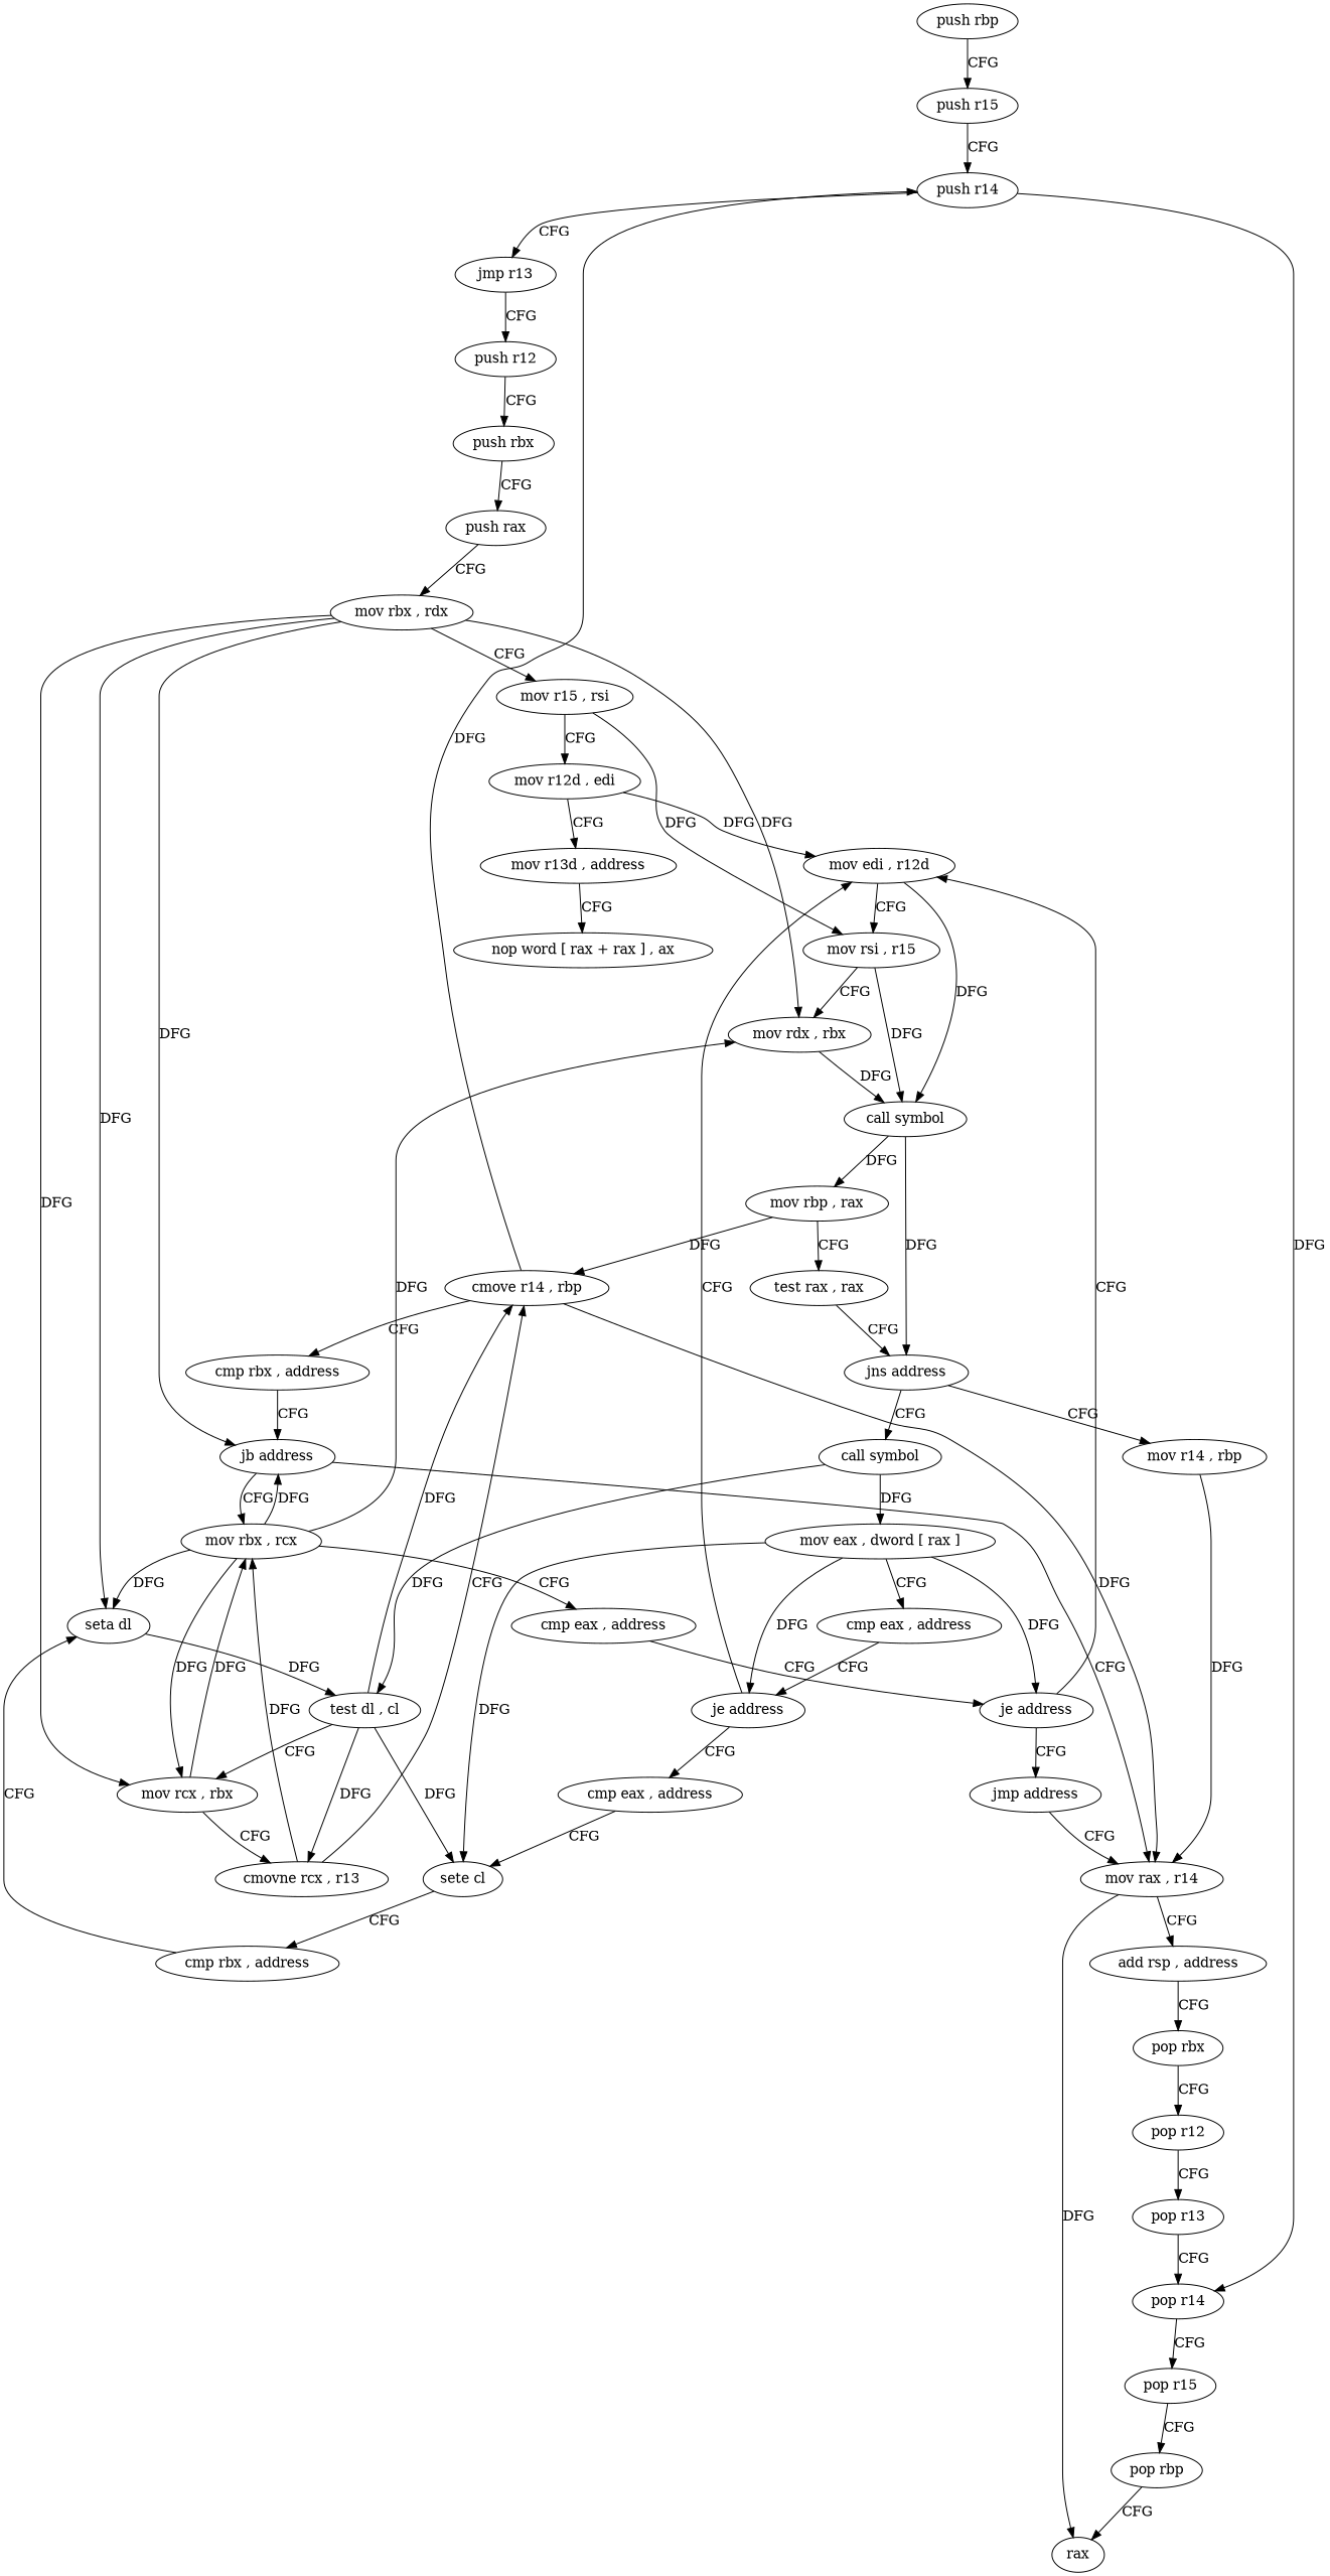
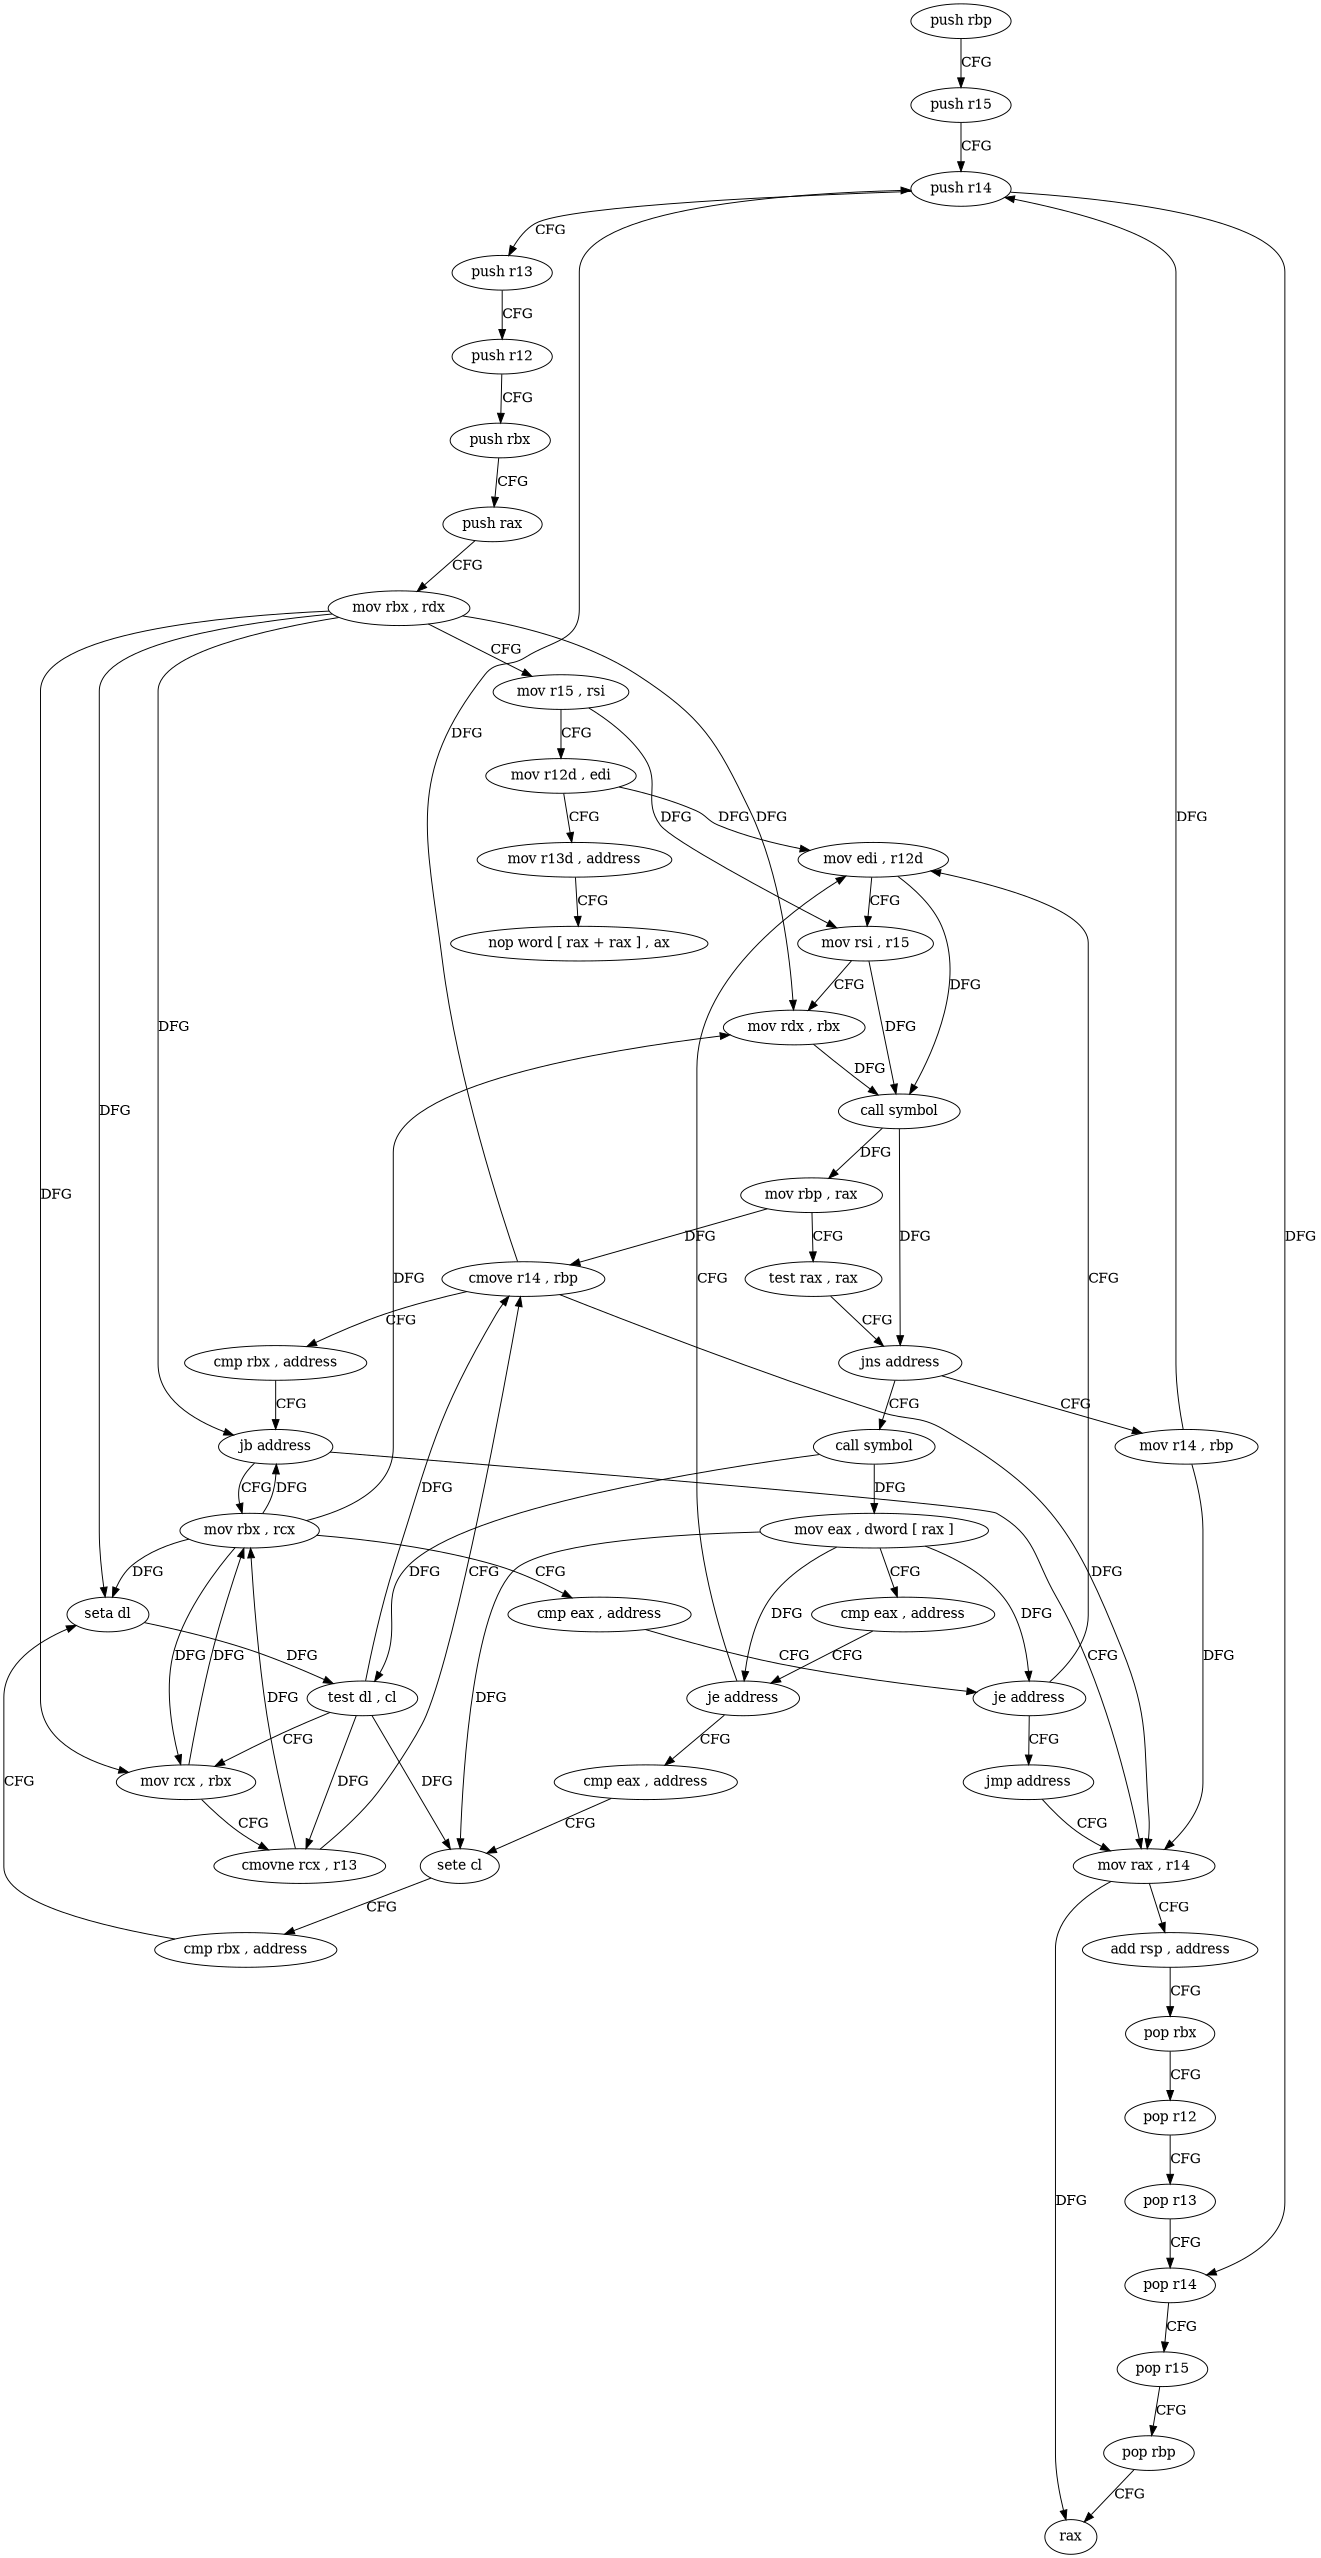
  digraph {
    n1 [label="push rbp"]
    n2 [label="push r15"]
    n3 [label="push r14"]
-   n4 [label="jmp r13"]
+   n4 [label="push r13"]
    n5 [label="pop r14"]
    n6 [label="push r12"]
    n7 [label="pop r15"]
    n8 [label="push rbx"]
    n9 [label="push rax"]
    n10 [label="mov rbx , rdx"]
    n11 [label="mov r15 , rsi"]
    n12 [label="mov rdx , rbx"]
    n13 [label="seta dl"]
    n14 [label="mov rcx , rbx"]
    n15 [label="jb address"]
    n16 [label="mov r12d , edi"]
    n17 [label="mov rsi , r15"]
    n18 [label="call symbol"]
    n19 [label="test dl , cl"]
    n20 [label="cmovne rcx , r13"]
    n21 [label="mov rbx , rcx"]
    n22 [label="mov rax , r14"]
    n23 [label="mov r13d , address"]
    n24 [label="mov edi , r12d"]
    n25 [label="nop word [ rax + rax ] , ax"]
    n26 [label="mov rbp , rax"]
    n27 [label="jns address"]
    n28 [label="mov r14 , rbp"]
    n29 [label="add rsp , address"]
    n30 [label=rax]
    n31 [label="pop rbx"]
    n32 [label="call symbol"]
    n33 [label="mov eax , dword [ rax ]"]
    n34 [label="cmp eax , address"]
    n35 [label="je address"]
    n36 [label="sete cl"]
    n37 [label="je address"]
    n38 [label="cmove r14 , rbp"]
    n39 [label="cmp eax , address"]
    n40 [label="cmp rbx , address"]
    n41 [label="jmp address"]
    n42 [label="test rax , rax"]
    n43 [label="cmp rbx , address"]
    n44 [label="cmp eax , address"]
    n45 [label="pop r12"]
    n46 [label="pop r13"]
    n47 [label="pop rbp"]
    n1 -> n2 [label=CFG]
    n2 -> n3 [label=CFG]
    n3 -> n4 [label=CFG]
    n3 -> n5 [label=DFG]
    n4 -> n6 [label=CFG]
    n5 -> n7 [label=CFG]
    n6 -> n8 [label=CFG]
    n7 -> n47 [label=CFG]
    n8 -> n9 [label=CFG]
    n9 -> n10 [label=CFG]
    n10 -> n11 [label=CFG]
    n10 -> n12 [label=DFG]
    n10 -> n13 [label=DFG]
    n10 -> n14 [label=DFG]
    n10 -> n15 [label=DFG]
    n11 -> n16 [label=CFG]
    n11 -> n17 [label=DFG]
    n12 -> n18 [label=DFG]
    n13 -> n19 [label=DFG]
    n14 -> n20 [label=CFG]
    n14 -> n21 [label=DFG]
    n15 -> n21 [label=CFG]
    n15 -> n22 [label=CFG]
    n16 -> n23 [label=CFG]
    n16 -> n24 [label=DFG]
    n17 -> n12 [label=CFG]
    n17 -> n18 [label=DFG]
    n18 -> n26 [label=DFG]
    n18 -> n27 [label=DFG]
    n19 -> n14 [label=CFG]
    n19 -> n20 [label=DFG]
    n19 -> n36 [label=DFG]
    n19 -> n38 [label=DFG]
    n20 -> n21 [label=DFG]
    n20 -> n38 [label=CFG]
    n21 -> n12 [label=DFG]
    n21 -> n13 [label=DFG]
    n21 -> n14 [label=DFG]
    n21 -> n15 [label=DFG]
    n21 -> n44 [label=CFG]
    n22 -> n29 [label=CFG]
    n22 -> n30 [label=DFG]
    n23 -> n25 [label=CFG]
    n24 -> n17 [label=CFG]
    n24 -> n18 [label=DFG]
    n26 -> n38 [label=DFG]
    n26 -> n42 [label=CFG]
    n27 -> n28 [label=CFG]
    n27 -> n32 [label=CFG]
+   n28 -> n3 [label=DFG]
    n28 -> n22 [label=DFG]
    n29 -> n31 [label=CFG]
    n31 -> n45 [label=CFG]
    n32 -> n19 [label=DFG]
    n32 -> n33 [label=DFG]
    n33 -> n34 [label=CFG]
    n33 -> n35 [label=DFG]
    n33 -> n36 [label=DFG]
    n33 -> n37 [label=DFG]
    n34 -> n35 [label=CFG]
    n35 -> n24 [label=CFG]
    n35 -> n39 [label=CFG]
    n36 -> n40 [label=CFG]
    n37 -> n24 [label=CFG]
    n37 -> n41 [label=CFG]
    n38 -> n3 [label=DFG]
    n38 -> n22 [label=DFG]
    n38 -> n43 [label=CFG]
    n39 -> n36 [label=CFG]
    n40 -> n13 [label=CFG]
    n41 -> n22 [label=CFG]
    n42 -> n27 [label=CFG]
    n43 -> n15 [label=CFG]
    n44 -> n37 [label=CFG]
    n45 -> n46 [label=CFG]
    n46 -> n5 [label=CFG]
    n47 -> n30 [label=CFG]
  }
